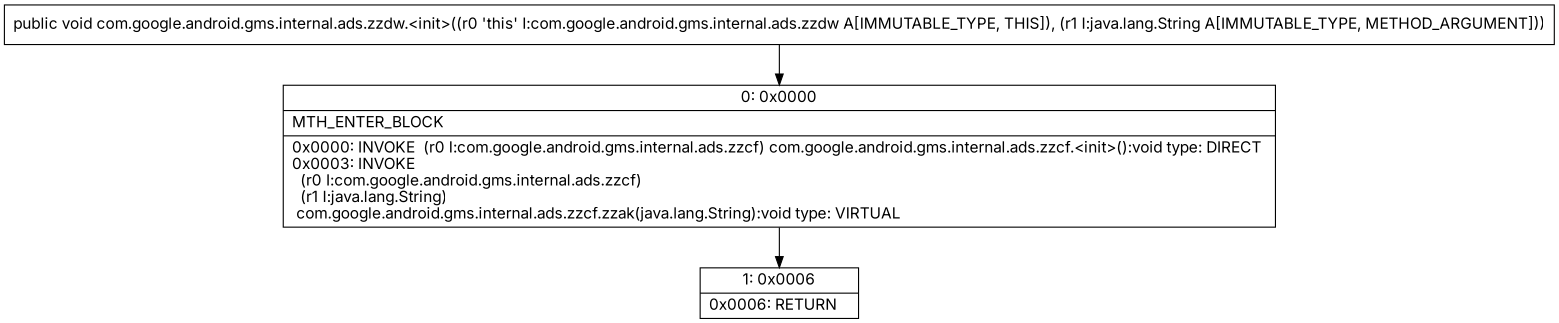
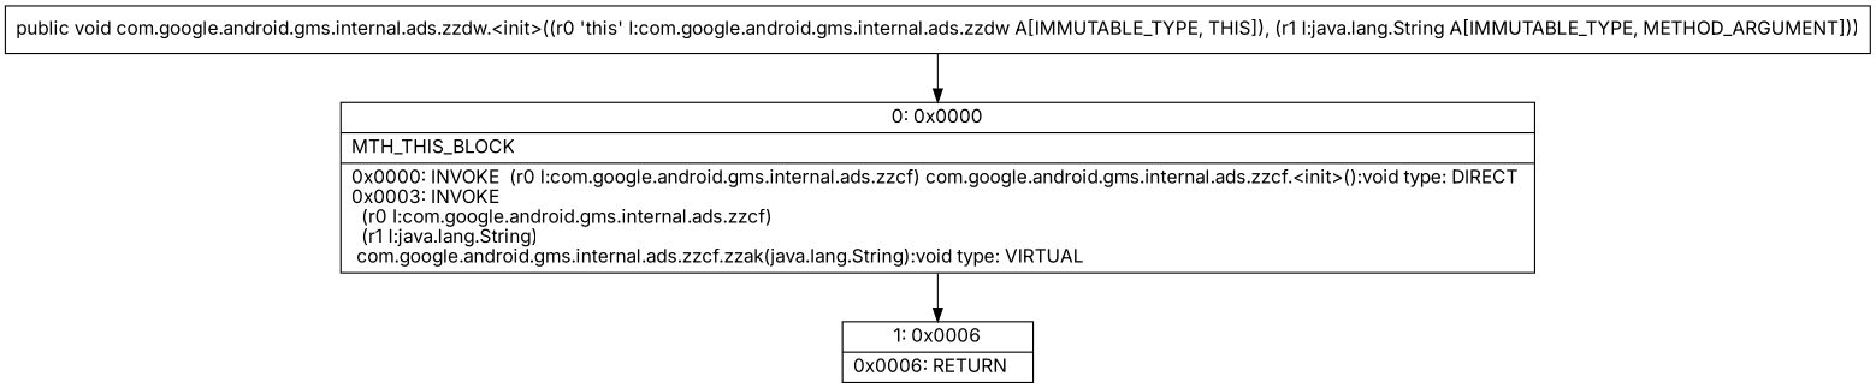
  digraph {
    fontname=Inter
    node [shape=record fontname=Inter]
    edge [fontname=Inter]
-   n1 [label="{0\:\ 0x0000|MTH_ENTER_BLOCK\l|0x0000: INVOKE  (r0 I:com.google.android.gms.internal.ads.zzcf) com.google.android.gms.internal.ads.zzcf.\<init\>():void type: DIRECT \l0x0003: INVOKE  \l  (r0 I:com.google.android.gms.internal.ads.zzcf)\l  (r1 I:java.lang.String)\l com.google.android.gms.internal.ads.zzcf.zzak(java.lang.String):void type: VIRTUAL \l}"]
+   n1 [label="{0\:\ 0x0000|MTH_THIS_BLOCK\l|0x0000: INVOKE  (r0 I:com.google.android.gms.internal.ads.zzcf) com.google.android.gms.internal.ads.zzcf.\<init\>():void type: DIRECT \l0x0003: INVOKE  \l  (r0 I:com.google.android.gms.internal.ads.zzcf)\l  (r1 I:java.lang.String)\l com.google.android.gms.internal.ads.zzcf.zzak(java.lang.String):void type: VIRTUAL \l}"]
    n2 [label="{1\:\ 0x0006|0x0006: RETURN   \l}"]
    n3 [label="{public void com.google.android.gms.internal.ads.zzdw.\<init\>((r0 'this' I:com.google.android.gms.internal.ads.zzdw A[IMMUTABLE_TYPE, THIS]), (r1 I:java.lang.String A[IMMUTABLE_TYPE, METHOD_ARGUMENT])) }"]
    n1 -> n2
    n3 -> n1
  }
